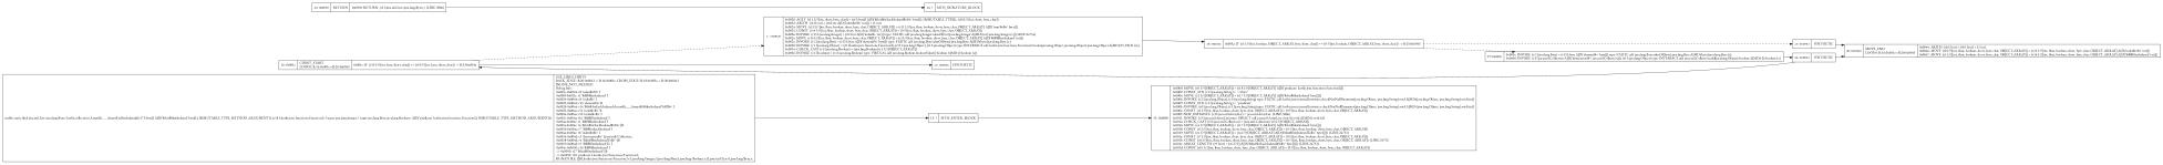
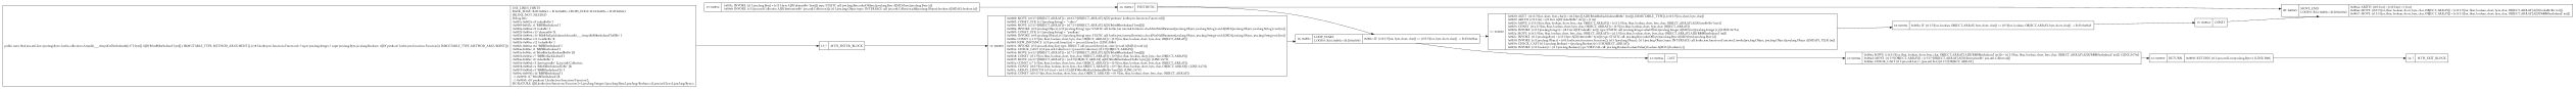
  digraph {
    fontname="EB Garamond"
    rankdir=LR
    node [fontname="EB Garamond" shape=record]
    edge [fontname="EB Garamond"]
    n1 [label="{13\:\ ?|MTH_ENTER_BLOCK\l}"]
    n2 [label="{15\:\ 0x0000|0x0000: MOVE  (r0 I:??[OBJECT, ARRAY]) = (r18 I:??[OBJECT, ARRAY] A[D('predicate' kotlin.jvm.functions.Function2)]) \l0x0002: CONST_STR  (r1 I:java.lang.String) =  \"\<this\>\" \l0x0004: MOVE  (r2 I:??[OBJECT, ARRAY]) = (r17 I:??[OBJECT, ARRAY] A[D('$this$filterIndexed' byte[])]) \l0x0006: INVOKE  (r2 I:java.lang.Object), (r1 I:java.lang.String) type: STATIC call: kotlin.jvm.internal.Intrinsics.checkNotNullParameter(java.lang.Object, java.lang.String):void A[MD:(java.lang.Object, java.lang.String):void (m)]\l0x0009: CONST_STR  (r1 I:java.lang.String) =  \"predicate\" \l0x000b: INVOKE  (r0 I:java.lang.Object), (r1 I:java.lang.String) type: STATIC call: kotlin.jvm.internal.Intrinsics.checkNotNullParameter(java.lang.Object, java.lang.String):void A[MD:(java.lang.Object, java.lang.String):void (m)]\l0x000e: CONST  (r1 I:??[int, float, boolean, short, byte, char, OBJECT, ARRAY]) = (0 ??[int, float, boolean, short, byte, char, OBJECT, ARRAY]) \l0x000f: NEW_INSTANCE  (r3 I:java.util.ArrayList) =  java.util.ArrayList  (LINE:3886)\l0x0011: INVOKE  (r3 I:java.util.ArrayList) type: DIRECT call: java.util.ArrayList.\<init\>():void A[MD:():void (c)]\l0x0014: CHECK_CAST (r3 I:java.util.Collection) = (java.util.Collection) (r3 I:??[OBJECT, ARRAY]) \l0x0016: MOVE  (r4 I:??[OBJECT, ARRAY]) = (r17 I:??[OBJECT, ARRAY] A[D('$this$filterIndexed' byte[])]) \l0x0018: CONST  (r5 I:??[int, float, boolean, short, byte, char, OBJECT, ARRAY]) = (0 ??[int, float, boolean, short, byte, char, OBJECT, ARRAY]) \l0x0019: MOVE  (r6 I:??[OBJECT, ARRAY]) = (r4 I:??[OBJECT, ARRAY] A[D('$this$filterIndexedTo$iv' byte[])])  (LINE:24751)\l0x001a: CONST  (r7 I:??[int, float, boolean, short, byte, char, OBJECT, ARRAY]) = (0 ??[int, float, boolean, short, byte, char, OBJECT, ARRAY]) \l0x001b: CONST  (r8 I:??[int, float, boolean, short, byte, char, OBJECT, ARRAY]) = (0 ??[int, float, boolean, short, byte, char, OBJECT, ARRAY])  (LINE:24752)\l0x001c: ARRAY_LENGTH  (r9 I:int) = (r6 I:??[] A[D('$this$forEachIndexed$iv$iv' byte[])])  (LINE:24753)\l0x001d: CONST  (r10 I:??[int, float, boolean, short, byte, char, OBJECT, ARRAY]) = (0 ??[int, float, boolean, short, byte, char, OBJECT, ARRAY]) \l}"]
-   n3 [label="{16\:\ 0x001e|CONST_START\lLOOP:0: B:16:0x001e\-\>B:20:0x0043\l|0x001e: IF  (r10 I:??[int, byte, short, char]) \>= (r9 I:??[int, byte, short, char])  \-\> B:23:0x004a \l}"]
+   n3 [label="{16\:\ 0x001e|LOOP_START\lLOOP:0: B:16:0x001e\-\>B:20:0x0043\l|0x001e: IF  (r10 I:??[int, byte, short, char]) \>= (r9 I:??[int, byte, short, char])  \-\> B:23:0x004a \l}"]
    n4 [label="{17\:\ 0x0020|0x0020: AGET  (r11 I:??[int, short, byte, char]) = (r6 I:byte[] A[D('$this$forEachIndexed$iv$iv' byte[]), IMMUTABLE_TYPE]), (r10 I:??[int, short, byte, char]) \l0x0022: ARITH  (r12 I:int) = (r8 I:int A[D('index$iv$iv' int)]) + (1 int) \l0x0024: MOVE  (r13 I:??[int, float, boolean, short, byte, char, OBJECT, ARRAY]) = (r11 I:??[int, float, boolean, short, byte, char, OBJECT, ARRAY] A[D('item$iv$iv' byte)]) \l0x0025: CONST  (r14 I:??[int, float, boolean, short, byte, char, OBJECT, ARRAY]) = (0 ??[int, float, boolean, short, byte, char, OBJECT, ARRAY]) \l0x0026: INVOKE  (r15 I:java.lang.Integer) = (r8 I:int A[D('index$iv' int)]) type: STATIC call: java.lang.Integer.valueOf(int):java.lang.Integer A[MD:(int):java.lang.Integer (c)] (LINE:24754)\l0x002a: MOVE  (r16 I:??[int, float, boolean, short, byte, char, OBJECT, ARRAY]) = (r1 I:??[int, float, boolean, short, byte, char, OBJECT, ARRAY] A[D('$i$f$filterIndexed' int)]) \l0x002c: INVOKE  (r1 I:java.lang.Byte) = (r13 I:byte A[D('element$iv' byte)]) type: STATIC call: java.lang.Byte.valueOf(byte):java.lang.Byte A[MD:(byte):java.lang.Byte (c)]\l0x0030: INVOKE  (r1 I:java.lang.Object) = (r0 I:kotlin.jvm.functions.Function2), (r15 I:java.lang.Object), (r1 I:java.lang.Object) type: INTERFACE call: kotlin.jvm.functions.Function2.invoke(java.lang.Object, java.lang.Object):java.lang.Object A[MD:(P1, P2):R (m)]\l0x0034: CHECK_CAST (r1 I:java.lang.Boolean) = (java.lang.Boolean) (r1 I:??[OBJECT, ARRAY]) \l0x0036: INVOKE  (r1 I:boolean) = (r1 I:java.lang.Boolean) type: VIRTUAL call: java.lang.Boolean.booleanValue():boolean A[MD:():boolean (c)]\l}"]
-   n5 [label="{23\:\ 0x004a|SYNTHETIC\l}"]
+   n5 [label="{23\:\ 0x004a|CAST\l}"]
    n6 [label="{18\:\ 0x003a|0x003a: IF  (r1 I:??[int, boolean, OBJECT, ARRAY, byte, short, char]) == (0 ??[int, boolean, OBJECT, ARRAY, byte, short, char])  \-\> B:25:0x0043 \l}"]
+   n7 [label="{21\:\ 0x004a|0x004a: MOVE  (r16 I:??[int, float, boolean, short, byte, char, OBJECT, ARRAY] A[D('$i$f$filterIndexed' int)]) = (r1 I:??[int, float, boolean, short, byte, char, OBJECT, ARRAY] A[D('$i$f$filterIndexed' int)])  (LINE:24756)\l0x004d: MOVE  (r1 I:??[OBJECT, ARRAY]) = (r3 I:??[OBJECT, ARRAY] A[D('destination$iv' java.util.Collection)]) \l0x004e: CHECK_CAST (r1 I:java.util.List) = (java.util.List) (r1 I:??[OBJECT, ARRAY]) \l}"]
    n8 [label="{19\:\ 0x003c|0x003c: INVOKE  (r1 I:java.lang.Byte) = (r13 I:byte A[D('element$iv' byte)]) type: STATIC call: java.lang.Byte.valueOf(byte):java.lang.Byte A[MD:(byte):java.lang.Byte (c)]\l0x0040: INVOKE  (r3 I:java.util.Collection A[D('destination$iv' java.util.Collection)]), (r1 I:java.lang.Object) type: INTERFACE call: java.util.Collection.add(java.lang.Object):boolean A[MD:(E):boolean (c)]\l}"]
-   n9 [label="{25\:\ 0x0043|SYNTHETIC\l}"]
+   n9 [label="{25\:\ 0x0043|CONST\l}"]
    n10 [label="{24\:\ 0x0043|SYNTHETIC\l}"]
    n11 [label="{20\:\ 0x0043|MOVE_END\lLOOP:0: B:16:0x001e\-\>B:20:0x0043\l|0x0044: ARITH  (r10 I:int) = (r10 I:int) + (1 int) \l0x0046: MOVE  (r8 I:??[int, float, boolean, short, byte, char, OBJECT, ARRAY]) = (r12 I:??[int, float, boolean, short, byte, char, OBJECT, ARRAY] A[D('index$iv$iv' int)]) \l0x0047: MOVE  (r1 I:??[int, float, boolean, short, byte, char, OBJECT, ARRAY]) = (r16 I:??[int, float, boolean, short, byte, char, OBJECT, ARRAY] A[D('$i$f$filterIndexed' int)]) \l}"]
    n12 [label="{22\:\ 0x0050|RETURN\l|0x0050: RETURN  (r1 I:java.util.List\<java.lang.Byte\>)  (LINE:3886)\l}"]
-   n13 [label="{14\:\ ?|MTH_SIGNATURE_BLOCK\l}"]
+   n13 [label="{14\:\ ?|MTH_EXIT_BLOCK\l}"]
    n14 [label="{public static final java.util.List\<java.lang.Byte\> kotlin.collections.ArraysKt___ArraysKt.filterIndexed((r17 I:byte[] A[D('$this$filterIndexed' byte[]), IMMUTABLE_TYPE, METHOD_ARGUMENT]), (r18 I:kotlin.jvm.functions.Function2\<? super java.lang.Integer, ? super java.lang.Byte, java.lang.Boolean\> A[D('predicate' kotlin.jvm.functions.Function2), IMMUTABLE_TYPE, METHOD_ARGUMENT]))  | USE_LINES_HINTS\lBACK_EDGE: B:20:0x0043 \-\> B:16:0x001e, CROSS_EDGE: B:18:0x003a \-\> B:20:0x0043\lINLINE_NOT_NEEDED\lDebug Info:\l  0x001c\-0x0024: r8 'index$iv$iv' I\l  0x000f\-0x002c: r1 '$i$f$filterIndexed' I\l  0x0024\-0x0044: r8 'index$iv' I\l  0x0025\-0x0044: r13 'element$iv' B\l  0x0026\-0x0044: r14 '$i$a$\-forEachIndexed\-ArraysKt___ArraysKt$filterIndexedTo$2$iv' I\l  0x0022\-0x004a: r11 'item$iv$iv' B\l  0x0024\-0x004a: r12 'index$iv$iv' I\l  0x002c\-0x004a: r16 '$i$f$filterIndexed' I\l  0x004a\-0x004c: r1 '$i$f$filterIndexed' I\l  0x001a\-0x004c: r6 '$this$forEachIndexed$iv$iv' [B\l  0x001b\-0x004c: r7 '$i$f$forEachIndexed' I\l  0x004a\-0x004c: r8 'index$iv$iv' I\l  0x0016\-0x004d: r3 'destination$iv' Ljava\/util\/Collection;\l  0x0018\-0x004d: r4 '$this$filterIndexedTo$iv' [B\l  0x0019\-0x004d: r5 '$i$f$filterIndexedTo' I\l  0x004c\-0x0050: r16 '$i$f$filterIndexed' I\l  \-1 \-0x0050: r17 '$this$filterIndexed' [B\l  \-1 \-0x0050: r18 'predicate' Lkotlin\/jvm\/functions\/Function2;\lSIGNATURE: ([BLkotlin\/jvm\/functions\/Function2\<\-Ljava\/lang\/Integer;\-Ljava\/lang\/Byte;Ljava\/lang\/Boolean;\>;)Ljava\/util\/List\<Ljava\/lang\/Byte;\>;\l}"]
    n1 -> n2
+   n2 -> n3
    n3 -> n4 [style=dashed]
    n3 -> n5
    n4 -> n6
-   n6 -> n8 [style=dashed]
-   n6 -> n9 [style=dashed]
+   n5 -> n7
+   n6 -> n9
+   n7 -> n12
    n8 -> n10
    n9 -> n11
    n10 -> n3
    n10 -> n11
    n12 -> n13
    n14 -> n1
  }
